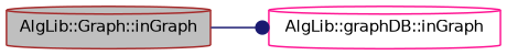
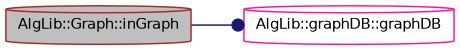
  digraph {
    rankdir=LR
    node [fontname=Helvetica fontsize=10 shape=cylinder style=filled]
    n1 [color=brown fillcolor=grey75 fontcolor=black height=0.2 label="AlgLib::Graph::inGraph" width=0.4]
-   n2 [color=deeppink fillcolor=white height=0.2 label="AlgLib::graphDB::inGraph" width=0.4]
+   n2 [color=deeppink fillcolor=white height=0.2 label="AlgLib::graphDB::graphDB" width=0.4]
    n1 -> n2 [color=midnightblue fontname=Helvetica fontsize=10 labelfontname=Helvetica labelfontsize=10 style=solid arrowhead=dot]
  }
